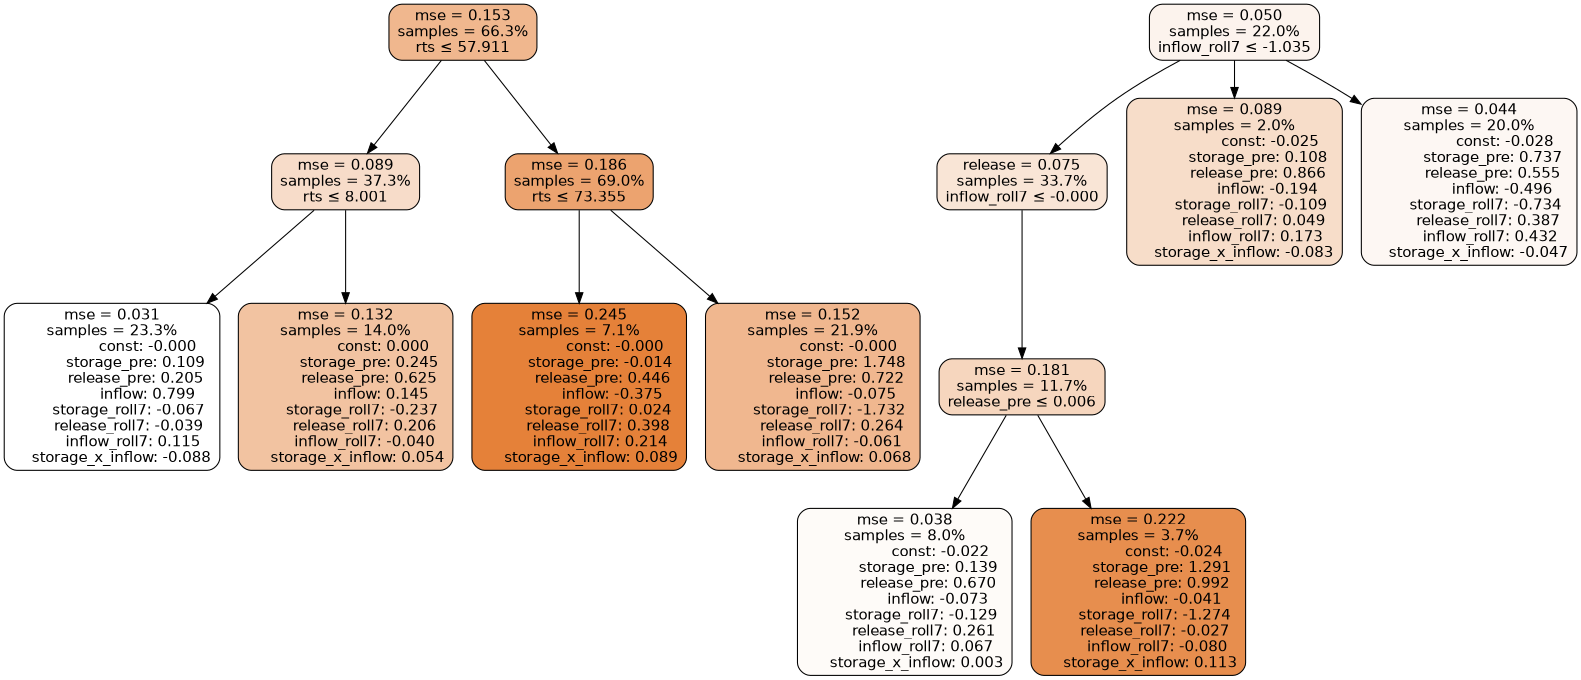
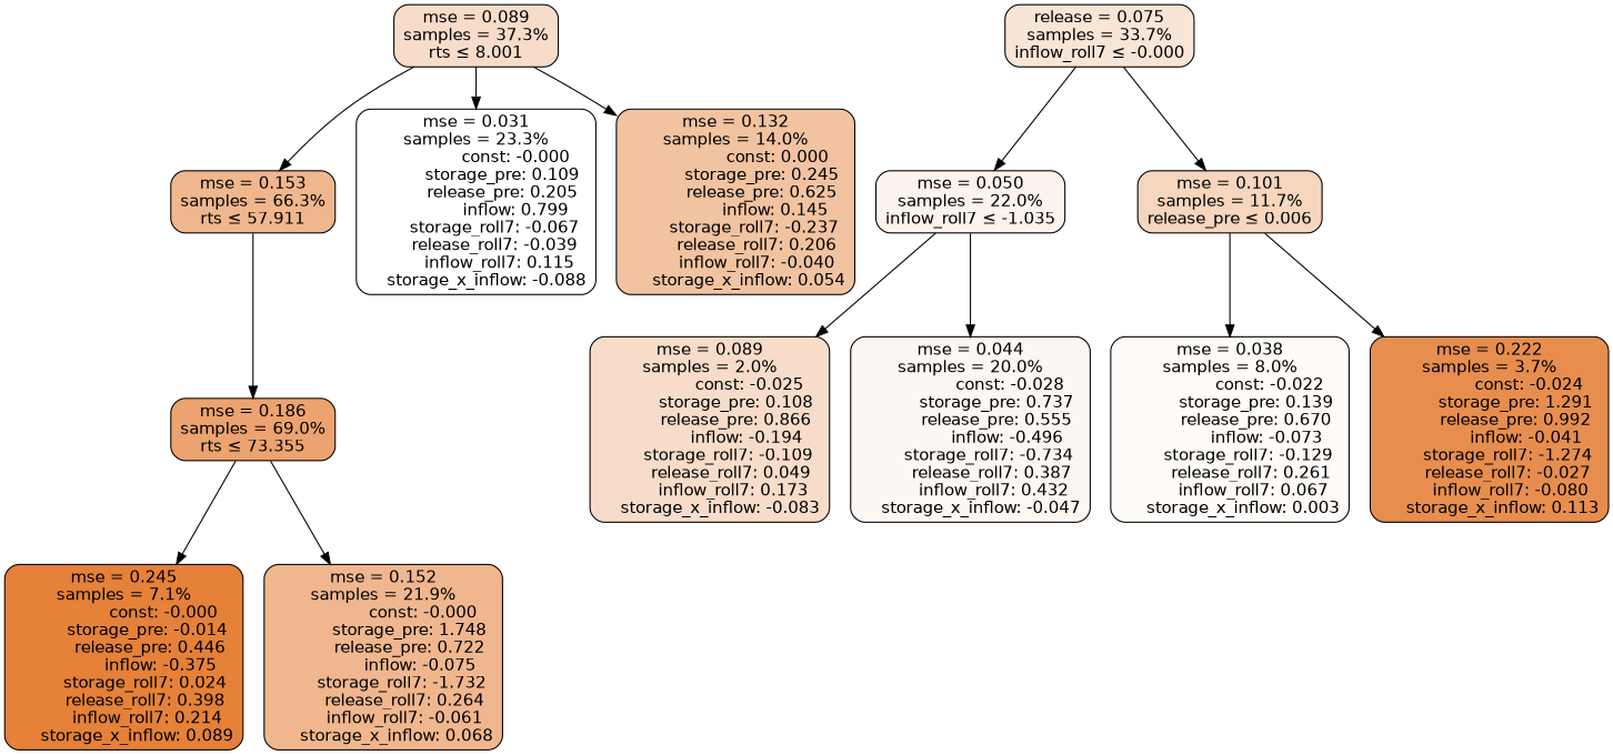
  digraph {
    node [color=black fontname=helvetica shape=rectangle style="filled, rounded"]
    edge [fontname=helvetica]
    n1 [fillcolor="#f0b78e" label="mse = 0.153\nsamples = 66.3%\nrts &le; 57.911"]
    n2 [fillcolor="#f7dcc9" label="mse = 0.089\nsamples = 37.3%\nrts &le; 8.001"]
    n3 [fillcolor="#eca36f" label="mse = 0.186\nsamples = 69.0%\nrts &le; 73.355"]
    n4 [fillcolor="#f9e5d6" label="release = 0.075\nsamples = 33.7%\ninflow_roll7 &le; -0.000"]
    n5 [fillcolor="#fcf3ed" label="mse = 0.050\nsamples = 22.0%\ninflow_roll7 &le; -1.035"]
-   n6 [fillcolor="#f6d6be" label="mse = 0.181\nsamples = 11.7%\nrelease_pre &le; 0.006"]
+   n6 [fillcolor="#f6d6be" label="mse = 0.101\nsamples = 11.7%\nrelease_pre &le; 0.006"]
    n7 [fillcolor="#ffffff" label="mse = 0.031\nsamples = 23.3%\n               const: -0.000\n          storage_pre: 0.109\n          release_pre: 0.205\n               inflow: 0.799\n       storage_roll7: -0.067\n       release_roll7: -0.039\n         inflow_roll7: 0.115\n    storage_x_inflow: -0.088"]
    n8 [fillcolor="#f2c3a1" label="mse = 0.132\nsamples = 14.0%\n                const: 0.000\n          storage_pre: 0.245\n          release_pre: 0.625\n               inflow: 0.145\n       storage_roll7: -0.237\n        release_roll7: 0.206\n        inflow_roll7: -0.040\n     storage_x_inflow: 0.054"]
    n9 [fillcolor="#e58139" label="mse = 0.245\nsamples = 7.1%\n               const: -0.000\n         storage_pre: -0.014\n          release_pre: 0.446\n              inflow: -0.375\n        storage_roll7: 0.024\n        release_roll7: 0.398\n         inflow_roll7: 0.214\n     storage_x_inflow: 0.089"]
    n10 [fillcolor="#f0b78f" label="mse = 0.152\nsamples = 21.9%\n               const: -0.000\n          storage_pre: 1.748\n          release_pre: 0.722\n              inflow: -0.075\n       storage_roll7: -1.732\n        release_roll7: 0.264\n        inflow_roll7: -0.061\n     storage_x_inflow: 0.068"]
    n11 [fillcolor="#f7ddc9" label="mse = 0.089\nsamples = 2.0%\n               const: -0.025\n          storage_pre: 0.108\n          release_pre: 0.866\n              inflow: -0.194\n       storage_roll7: -0.109\n        release_roll7: 0.049\n         inflow_roll7: 0.173\n    storage_x_inflow: -0.083"]
    n12 [fillcolor="#fdf7f3" label="mse = 0.044\nsamples = 20.0%\n               const: -0.028\n          storage_pre: 0.737\n          release_pre: 0.555\n              inflow: -0.496\n       storage_roll7: -0.734\n        release_roll7: 0.387\n         inflow_roll7: 0.432\n    storage_x_inflow: -0.047"]
    n13 [fillcolor="#fefbf8" label="mse = 0.038\nsamples = 8.0%\n               const: -0.022\n          storage_pre: 0.139\n          release_pre: 0.670\n              inflow: -0.073\n       storage_roll7: -0.129\n        release_roll7: 0.261\n         inflow_roll7: 0.067\n     storage_x_inflow: 0.003"]
    n14 [fillcolor="#e78e4e" label="mse = 0.222\nsamples = 3.7%\n               const: -0.024\n          storage_pre: 1.291\n          release_pre: 0.992\n              inflow: -0.041\n       storage_roll7: -1.274\n       release_roll7: -0.027\n        inflow_roll7: -0.080\n     storage_x_inflow: 0.113"]
-   n1 -> n2
+   n2 -> n1
    n1 -> n3
    n2 -> n7
    n2 -> n8
    n3 -> n9
    n3 -> n10
-   n5 -> n4
+   n4 -> n5
    n4 -> n6
    n5 -> n11
    n5 -> n12
    n6 -> n13
    n6 -> n14
  }
